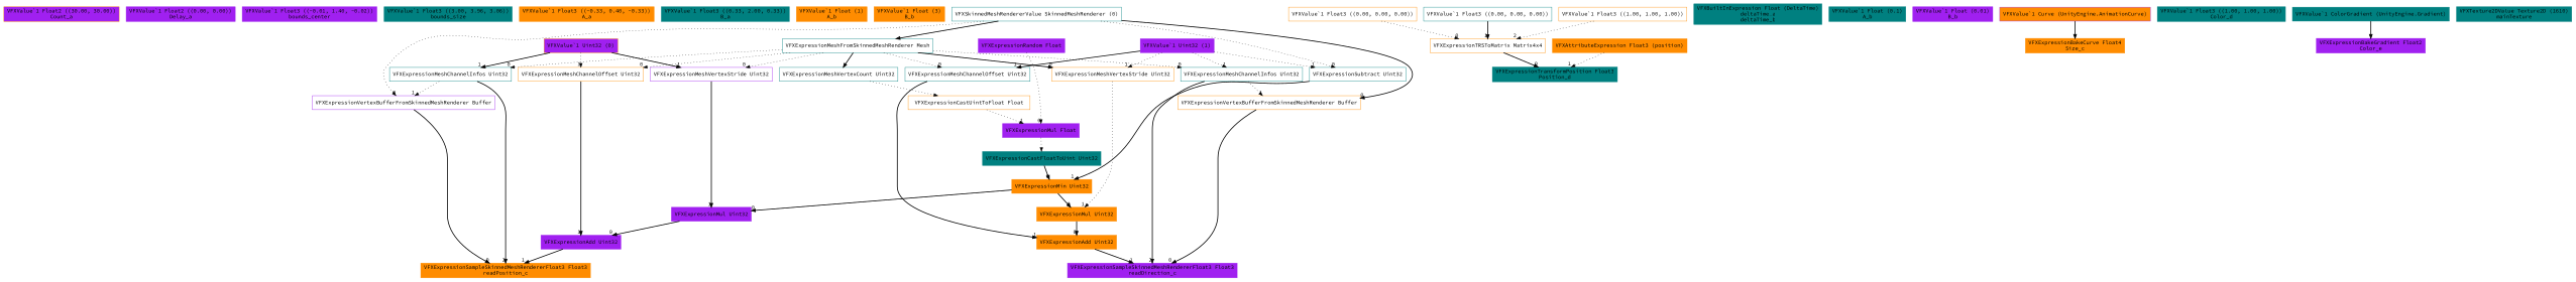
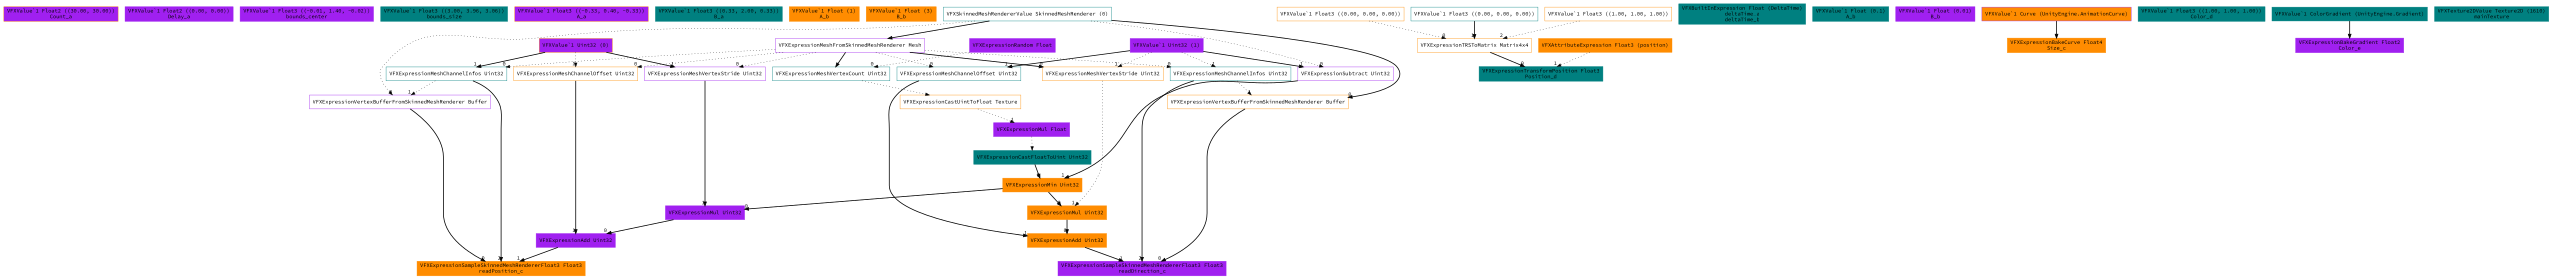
  digraph {
    fontname="Source Code Pro"
    node [color=darkorange fontname="Source Code Pro" shape=box style=filled]
    edge [fontname="Source Code Pro" headlabel=0 style=bold]
    n1 [fillcolor=purple label="VFXValue`1 Float2 ((30.00, 30.00))\nCount_a"]
    n2 [color=purple label="VFXValue`1 Float2 ((0.00, 0.00))\nDelay_a"]
    n3 [color=purple label="VFXValue`1 Float3 ((-0.01, 1.40, -0.02))\nbounds_center"]
    n4 [color=teal label="VFXValue`1 Float3 ((3.00, 3.96, 3.06))\nbounds_size"]
-   n5 [label="VFXValue`1 Float3 ((-0.33, 0.40, -0.33))\nA_a"]
+   n5 [label="VFXValue`1 Float3 ((-0.33, 0.40, -0.33))\nA_a" fillcolor=purple]
    n6 [color=teal label="VFXValue`1 Float3 ((0.33, 2.00, 0.33))\nB_a"]
    n7 [label="VFXValue`1 Float (1)\nA_b"]
    n8 [label="VFXValue`1 Float (3)\nB_b"]
    n9 [label="VFXExpressionSampleSkinnedMeshRendererFloat3 Float3\nreadPosition_c"]
    n10 [color=purple label="VFXExpressionVertexBufferFromSkinnedMeshRenderer Buffer" style=""]
    n11 [color=teal label="VFXSkinnedMeshRendererValue SkinnedMeshRenderer (0)" style=""]
-   n12 [color=teal label="VFXExpressionMeshFromSkinnedMeshRenderer Mesh" style=""]
+   n12 [color=purple label="VFXExpressionMeshFromSkinnedMeshRenderer Mesh" style=""]
    n13 [label="VFXExpressionVertexBufferFromSkinnedMeshRenderer Buffer" style=""]
-   n14 [color=teal label="VFXExpressionSubtract Uint32" style=""]
+   n14 [color=purple label="VFXExpressionSubtract Uint32" style=""]
    n15 [color=teal label="VFXExpressionMeshChannelInfos Uint32" style=""]
    n16 [color=teal label="VFXExpressionMeshVertexCount Uint32" style=""]
    n17 [color=purple label="VFXExpressionMeshVertexStride Uint32" style=""]
    n18 [label="VFXExpressionMeshChannelOffset Uint32" style=""]
    n19 [color=teal label="VFXExpressionMeshChannelInfos Uint32" style=""]
    n20 [label="VFXExpressionMeshVertexStride Uint32" style=""]
    n21 [color=teal label="VFXExpressionMeshChannelOffset Uint32" style=""]
    n22 [color=purple label="VFXExpressionSampleSkinnedMeshRendererFloat3 Float3\nreadDirection_c"]
-   n23 [label="VFXExpressionCastUintToFloat Float" style=""]
+   n23 [label="VFXExpressionCastUintToFloat Texture" style=""]
    n24 [color=purple label="VFXExpressionMul Uint32"]
    n25 [color=purple label="VFXExpressionAdd Uint32"]
    n26 [label="VFXExpressionMul Uint32"]
    n27 [label="VFXExpressionAdd Uint32"]
    n28 [fillcolor=purple label="VFXValue`1 Uint32 (0)"]
    n29 [label="VFXExpressionMin Uint32"]
    n30 [color=teal label="VFXExpressionCastFloatToUint Uint32"]
    n31 [color=purple label="VFXExpressionMul Float"]
    n32 [color=purple label="VFXExpressionRandom Float"]
    n33 [color=purple label="VFXValue`1 Uint32 (1)"]
    n34 [color=teal label="VFXExpressionTransformPosition Float3\nPosition_d"]
    n35 [label="VFXExpressionTRSToMatrix Matrix4x4" style=""]
    n36 [label="VFXValue`1 Float3 ((0.00, 0.00, 0.00))" style=""]
    n37 [color=teal label="VFXValue`1 Float3 ((0.00, 0.00, 0.00))" style=""]
    n38 [label="VFXValue`1 Float3 ((1.00, 1.00, 1.00))" style=""]
    n39 [label="VFXAttributeExpression Float3 (position)"]
    n40 [color=teal label="VFXBuiltInExpression Float (DeltaTime)\ndeltaTime_a\ndeltaTime_b"]
    n41 [color=teal label="VFXValue`1 Float (0.1)\nA_b"]
    n42 [color=purple label="VFXValue`1 Float (0.01)\nB_b"]
    n43 [label="VFXExpressionBakeCurve Float4\nSize_c"]
    n44 [color=purple fillcolor=darkorange label="VFXValue`1 Curve (UnityEngine.AnimationCurve)"]
    n45 [color=teal label="VFXValue`1 Float3 ((1.00, 1.00, 1.00))\nColor_d"]
    n46 [color=purple label="VFXExpressionBakeGradient Float2\nColor_e"]
    n47 [color=teal label="VFXValue`1 ColorGradient (UnityEngine.Gradient)"]
    n48 [color=teal label="VFXTexture2DValue Texture2D (1610)\nmainTexture"]
    n10 -> n9
    n11 -> n10 [style=dotted]
    n11 -> n12 [headlabel=""]
    n11 -> n13
    n11 -> n14 [style=dotted]
    n12 -> n15 [style=dotted]
    n12 -> n16 [headlabel=""]
    n12 -> n17 [style=dotted]
    n12 -> n18 [style=dotted]
    n12 -> n19 [style=dotted]
    n12 -> n20
    n12 -> n21 [style=dotted]
    n13 -> n22
    n14 -> n29 [headlabel=1]
    n15 -> n9 [headlabel=2]
    n15 -> n10 [headlabel=1 style=dotted]
    n16 -> n23 [style=dotted headlabel=""]
    n17 -> n24 [headlabel=1]
    n18 -> n25 [headlabel=1]
    n19 -> n13 [headlabel=1 style=dotted]
    n19 -> n22 [headlabel=2]
    n20 -> n26 [headlabel=1 style=dotted]
    n21 -> n27 [headlabel=1]
    n23 -> n31 [headlabel=1 style=dotted]
    n24 -> n25
    n25 -> n9 [headlabel=1]
    n26 -> n27
    n27 -> n22 [headlabel=1]
    n28 -> n15 [headlabel=1]
    n28 -> n17 [headlabel=1]
    n28 -> n18 [headlabel=1 style=dotted]
    n29 -> n24
    n29 -> n26
    n30 -> n29
    n31 -> n30 [style=dotted headlabel=""]
-   n32 -> n31 [style=dotted]
-   n33 -> n14 [headlabel=1 style=dotted]
+   n32 -> n16 [style=dotted]
+   n33 -> n14 [headlabel=1]
    n33 -> n19 [headlabel=1 style=dotted]
    n33 -> n20 [headlabel=1 style=dotted]
    n33 -> n21 [headlabel=1]
    n35 -> n34
    n36 -> n35 [style=dotted]
    n37 -> n35 [headlabel=1]
    n38 -> n35 [headlabel=2 style=dotted]
    n39 -> n34 [headlabel=1 style=dotted]
    n44 -> n43 [headlabel=""]
    n47 -> n46 [headlabel=""]
  }
